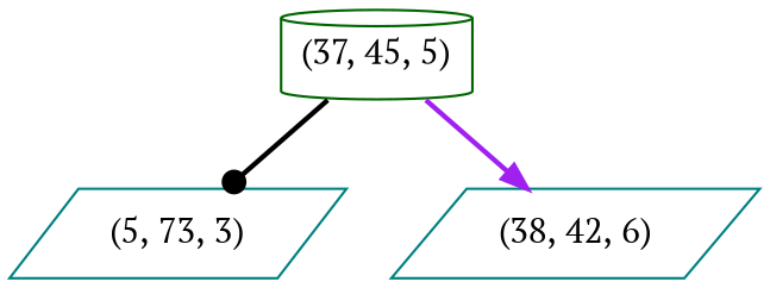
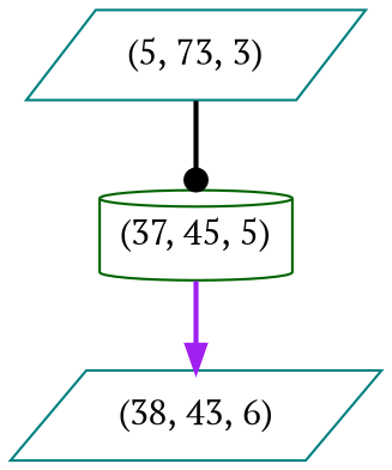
  digraph {
    fontname="PT Serif"
    node [color=teal fontname="PT Serif" shape=parallelogram]
    edge [fontname="PT Serif" style=bold]
    "(5, 73, 3)"
    "(37, 45, 5)" [color=darkgreen shape=cylinder]
-   "(38, 42, 6)"
-   "(37, 45, 5)" -> "(5, 73, 3)" [arrowhead=dot color=black]
+   "(38, 42, 6)" [label="(38, 43, 6)"]
+   "(5, 73, 3)" -> "(37, 45, 5)" [arrowhead=dot color=black]
    "(37, 45, 5)" -> "(38, 42, 6)" [arrowhead=normal color=purple]
  }
